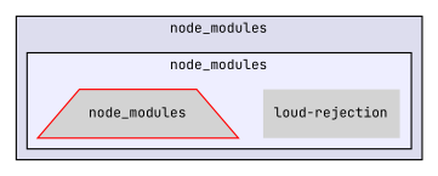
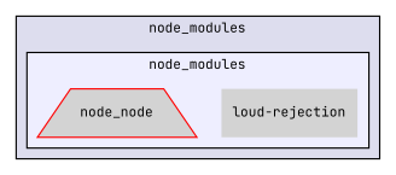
  digraph {
    compound=true
    fontname="JetBrains Mono"
    node [fontname="JetBrains Mono" fontsize=10 style=filled fillcolor=lightgrey]
    n1 [label="loud-rejection" shape=plaintext]
-   n2 [color=red label=node_modules shape=trapezium]
+   n2 [color=red label=node_node shape=trapezium]
    subgraph cluster_1 {
      bgcolor="#ddddee"
      fontsize=10
      label=node_modules
      pencolor=black
      subgraph cluster_2 {
        bgcolor="#eeeeff"
        fontsize=10
        pencolor=black
        n1
        n2
      }
    }
  }
